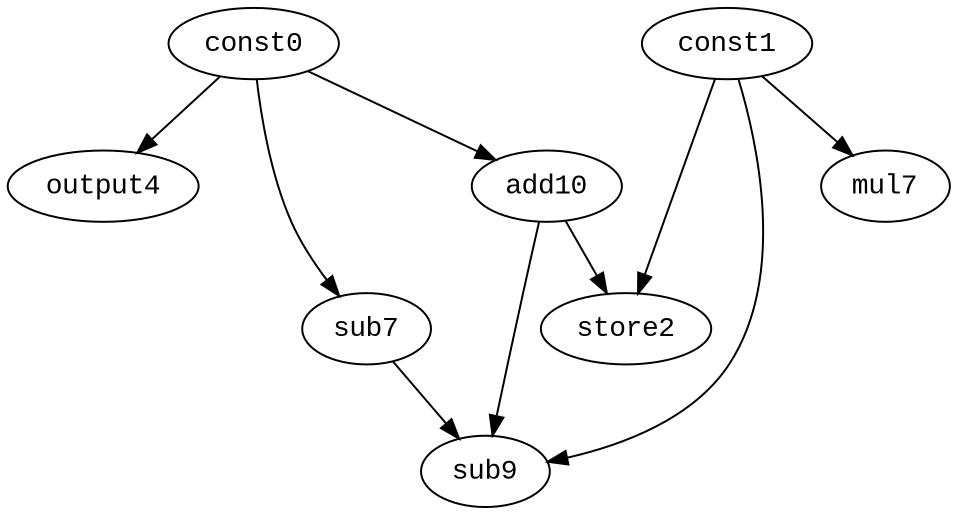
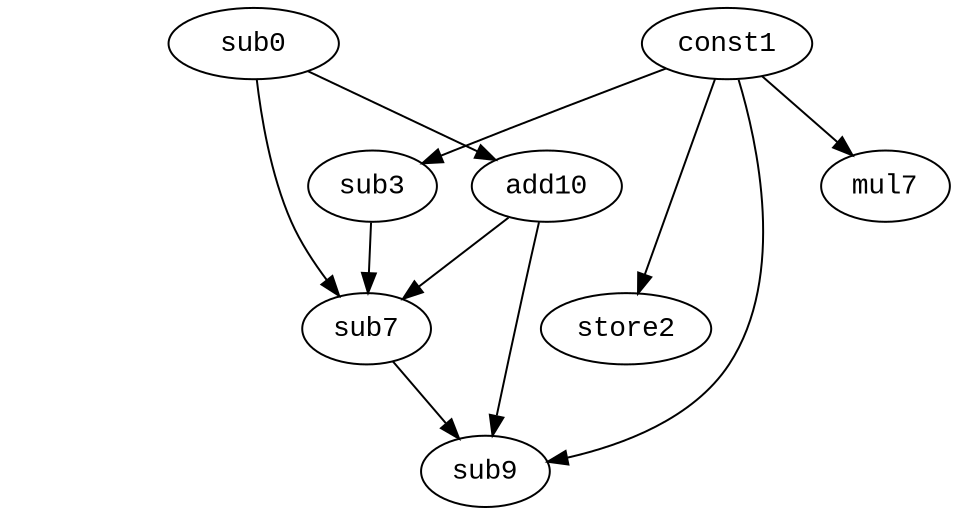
  digraph {
    fontname="Liberation Mono"
    node [fontname="Liberation Mono" opcode=sub]
    edge [fontname="Liberation Mono" operand=0]
-   const0 [opcode=const]
-   output4 [opcode=output]
+   const0 [opcode=const label=sub0]
    sub7
    add10 [opcode=add]
    sub9
    n6 [label=store2 opcode=store]
    const1 [opcode=const]
+   sub3
    n9 [label=mul7 opcode=mul]
-   const0 -> output4
    const0 -> sub7
    const0 -> add10
    sub7 -> sub9
    add10 -> sub9 [operand=1]
-   add10 -> n6 [operand=1]
+   add10 -> sub7 [operand=1]
    const1 -> sub9 [operand=1]
    const1 -> n6
+   const1 -> sub3
    const1 -> n9
+   sub3 -> sub7 [operand=1]
  }
